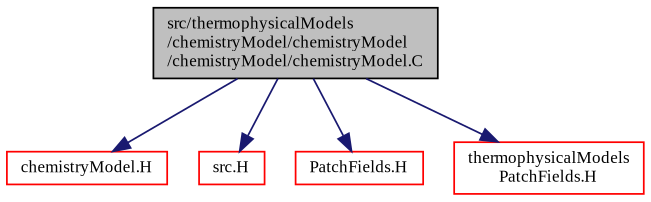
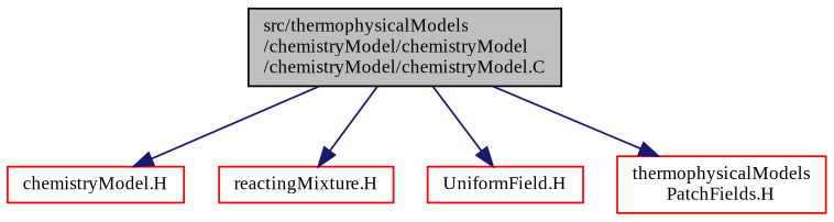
  digraph {
    fontname="Liberation Serif"
    node [color=red fontname="Liberation Serif" fontsize=10 shape=record]
    edge [color=midnightblue fontname="Liberation Serif" fontsize=10 labelfontname=Helvetica labelfontsize=10 style=solid]
    n1 [color=black fillcolor=grey75 fontcolor=black height=0.2 label="src/thermophysicalModels\l/chemistryModel/chemistryModel\l/chemistryModel/chemistryModel.C" style=filled width=0.4]
    n2 [height=0.2 label="chemistryModel.H" width=0.4]
-   n3 [height=0.2 label="src.H" width=0.4]
-   n4 [height=0.2 label="PatchFields.H" width=0.4]
+   n3 [height=0.2 label="reactingMixture.H" width=0.4]
+   n4 [height=0.2 label="UniformField.H" width=0.4]
    n5 [height=0.2 label="thermophysicalModels\lPatchFields.H" width=0.4]
    n1 -> n2
    n1 -> n3
    n1 -> n4
    n1 -> n5
  }
